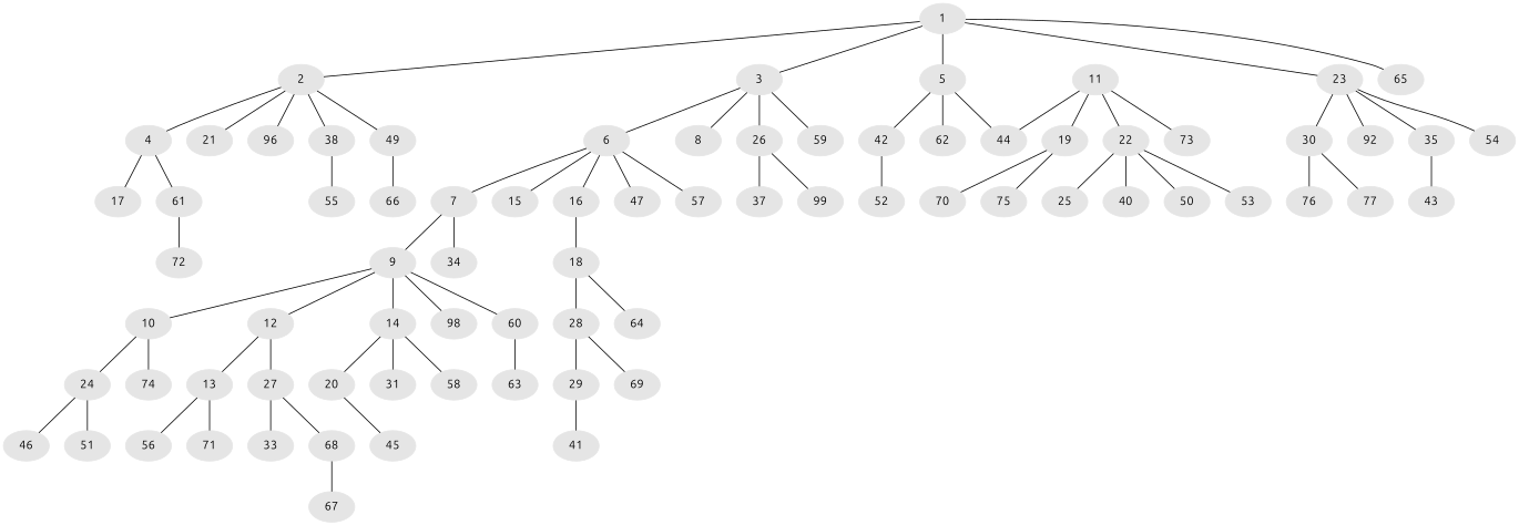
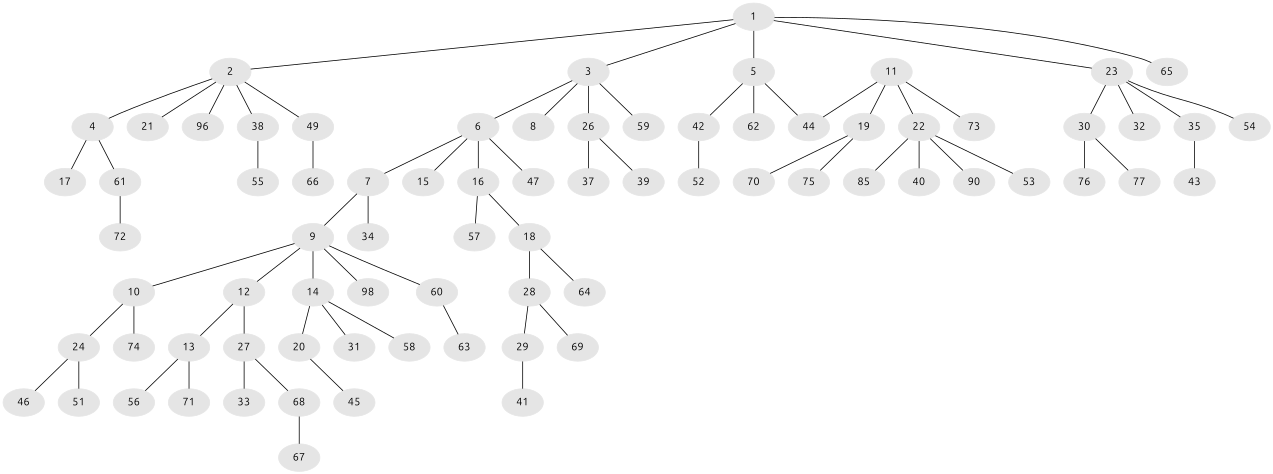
  graph {
    fontname=Ubuntu
    node [color=gray90 fontname=Ubuntu style=filled]
    edge [fontname=Ubuntu]
    1
    2
    3
    5
    23
    65
    4
    21
    n9 [label=96]
    38
    49
    6
    8
    26
    59
    42
    62
    44
    30
-   32 [label=92]
+   32
    35
    54
    17
    61
    55
    66
    7
    15
    16
    47
    57
    37
-   39 [label=99]
+   39
    72
    11
    19
    22
    73
    52
    9
    34
    18
    10
    12
    14
    n46 [label=98]
    60
    24
    74
    13
    27
    20
    31
    58
    63
    46
    51
    70
    75
-   25
+   25 [label=85]
    40
-   50
+   50 [label=90]
    53
    56
    71
    33
    68
    45
    28
    64
    29
    69
    76
    77
    43
    67
    41
    1 -- 2
    1 -- 3
    1 -- 5
    1 -- 23
    1 -- 65
    2 -- 4
    2 -- 21
    2 -- n9
    2 -- 38
    2 -- 49
    3 -- 6
    3 -- 8
    3 -- 26
    3 -- 59
    5 -- 42
    5 -- 62
    5 -- 44
    23 -- 30
    23 -- 32
    23 -- 35
    23 -- 54
    4 -- 17
    4 -- 61
    38 -- 55
    49 -- 66
    6 -- 7
    6 -- 15
    6 -- 16
    6 -- 47
-   6 -- 57
+   16 -- 57
    26 -- 37
    26 -- 39
    42 -- 52
    30 -- 76
    30 -- 77
    35 -- 43
    61 -- 72
    7 -- 9
    7 -- 34
    16 -- 18
    11 -- 44
    11 -- 19
    11 -- 22
    11 -- 73
    19 -- 70
    19 -- 75
    22 -- 25
    22 -- 40
    22 -- 50
    22 -- 53
    9 -- 10
    9 -- 12
    9 -- 14
    9 -- n46
    9 -- 60
    18 -- 28
    18 -- 64
    10 -- 24
    10 -- 74
    12 -- 13
    12 -- 27
    14 -- 20
    14 -- 31
    14 -- 58
    60 -- 63
    24 -- 46
    24 -- 51
    13 -- 56
    13 -- 71
    27 -- 33
    27 -- 68
    20 -- 45
    68 -- 67
    28 -- 29
    28 -- 69
    29 -- 41
  }
